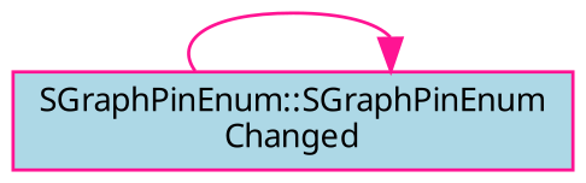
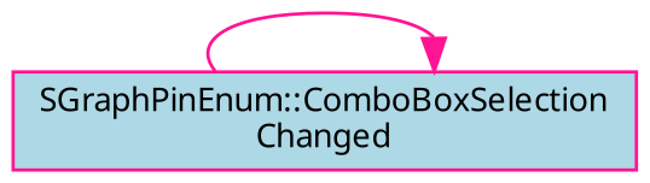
  digraph {
    rankdir=LR
    fontname="Noto Sans"
-   n1 [color=deeppink fillcolor=lightblue fontcolor=black fontname="Noto Sans" fontsize=10 height=0.2 label="SGraphPinEnum::SGraphPinEnum\lChanged" shape=box style=filled width=0.4]
+   n1 [color=deeppink fillcolor=lightblue fontcolor=black fontname="Noto Sans" fontsize=10 height=0.2 label="SGraphPinEnum::ComboBoxSelection\lChanged" shape=box style=filled width=0.4]
    n1 -> n1 [color=deeppink fontname="Noto Sans" fontsize=10 labelfontname=Helvetica labelfontsize=10 style=solid]
  }
